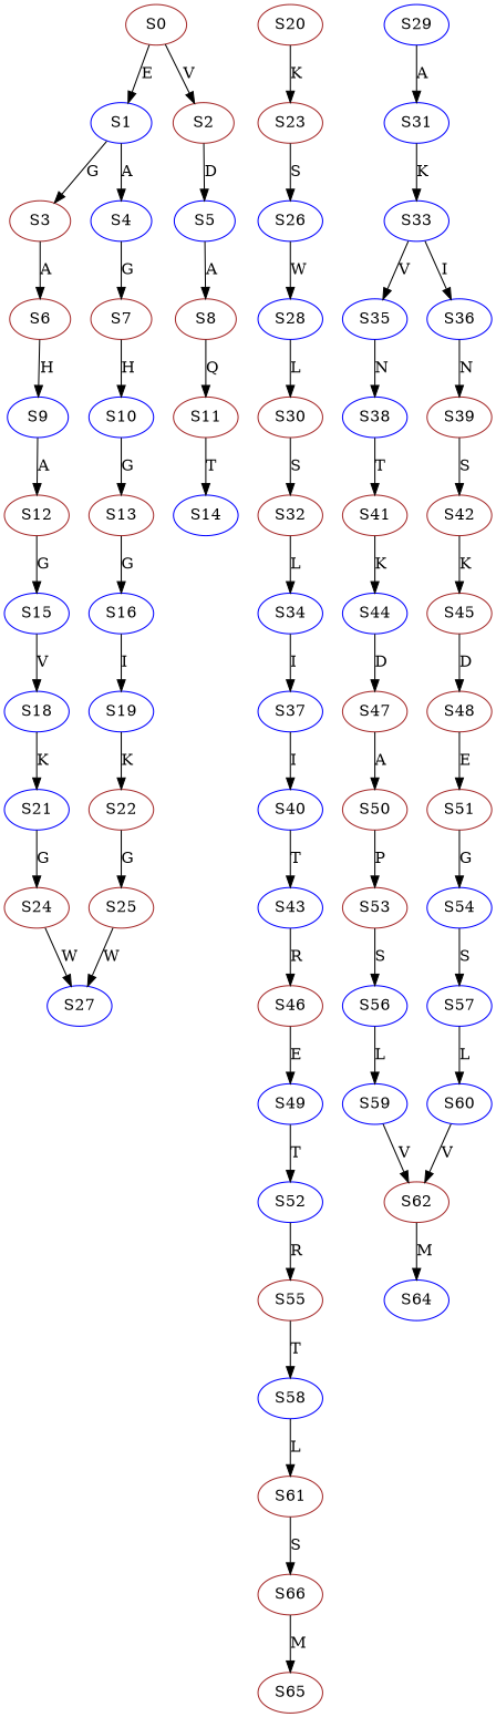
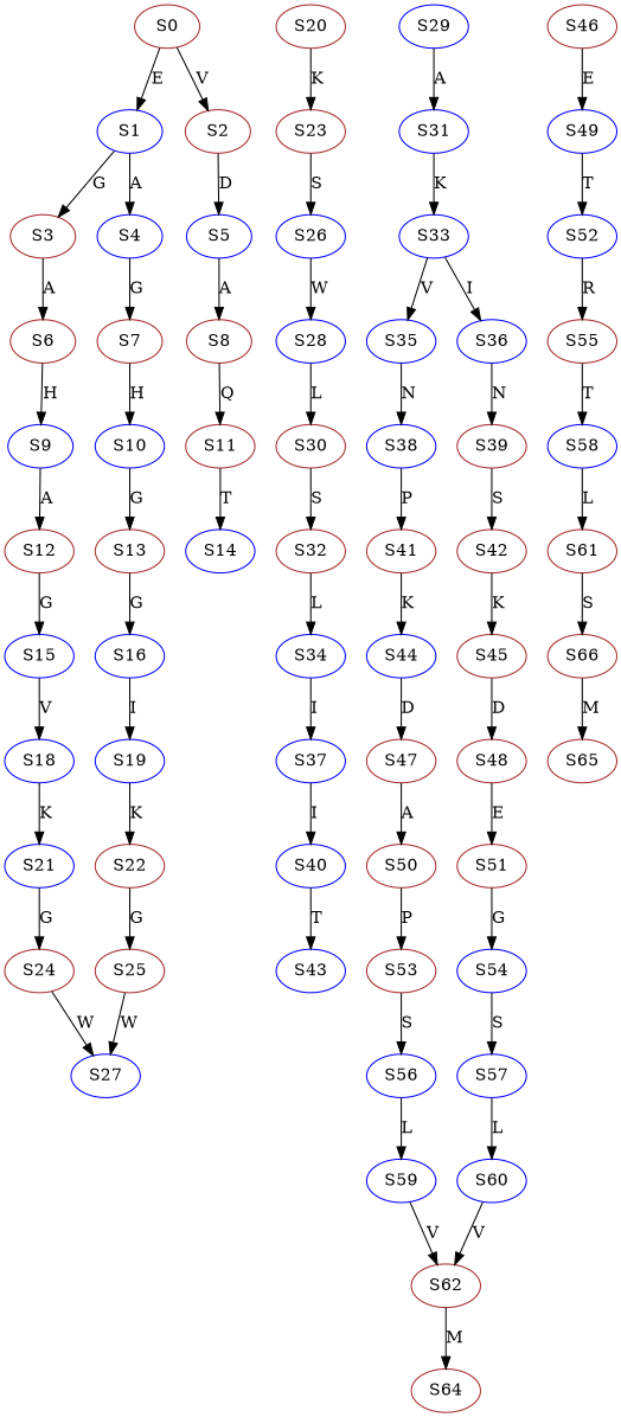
  strict digraph {
    node [color=blue]
    S0 [color=brown]
    S1
    S2 [color=brown]
    S3 [color=brown]
    S4
    S5
    S6 [color=brown]
    S7 [color=brown]
    S8 [color=brown]
    S9
    S10
    S11 [color=brown]
    S12 [color=brown]
    S13 [color=brown]
    S14
    S15
    S16
    S18
    S19
    S21
    S22 [color=brown]
    S20 [color=brown]
    S23 [color=brown]
    S24 [color=brown]
    S25 [color=brown]
    S26
    S27
    S28
    S30 [color=brown]
    S29
    S31
    S32 [color=brown]
    S33
    S34
    S35
    S36
    S37
    S38
    S39 [color=brown]
    S40
    S41 [color=brown]
    S42 [color=brown]
    S43
    S44
    S45 [color=brown]
    S46 [color=brown]
    S47 [color=brown]
    S48 [color=brown]
    S49
    S50 [color=brown]
    S51 [color=brown]
    S52
    S53 [color=brown]
    S54
    S55 [color=brown]
    S56
    S57
    S58
    S59
    S60
    S61 [color=brown]
    S62 [color=brown]
    n63 [color=brown label=S66]
-   S64
+   S64 [color=brown]
    S65 [color=brown]
    S0 -> S1 [label=E]
    S0 -> S2 [label=V]
    S1 -> S3 [label=G]
    S1 -> S4 [label=A]
    S2 -> S5 [label=D]
    S3 -> S6 [label=A]
    S4 -> S7 [label=G]
    S5 -> S8 [label=A]
    S6 -> S9 [label=H]
    S7 -> S10 [label=H]
    S8 -> S11 [label=Q]
    S9 -> S12 [label=A]
    S10 -> S13 [label=G]
    S11 -> S14 [label=T]
    S12 -> S15 [label=G]
    S13 -> S16 [label=G]
    S15 -> S18 [label=V]
    S16 -> S19 [label=I]
    S18 -> S21 [label=K]
    S19 -> S22 [label=K]
    S21 -> S24 [label=G]
    S22 -> S25 [label=G]
    S20 -> S23 [label=K]
    S23 -> S26 [label=S]
    S24 -> S27 [label=W]
    S25 -> S27 [label=W]
    S26 -> S28 [label=W]
    S28 -> S30 [label=L]
    S30 -> S32 [label=S]
    S29 -> S31 [label=A]
    S31 -> S33 [label=K]
    S32 -> S34 [label=L]
    S33 -> S35 [label=V]
    S33 -> S36 [label=I]
    S34 -> S37 [label=I]
    S35 -> S38 [label=N]
    S36 -> S39 [label=N]
    S37 -> S40 [label=I]
-   S38 -> S41 [label=T]
+   S38 -> S41 [label=P]
    S39 -> S42 [label=S]
    S40 -> S43 [label=T]
    S41 -> S44 [label=K]
    S42 -> S45 [label=K]
-   S43 -> S46 [label=R]
    S44 -> S47 [label=D]
    S45 -> S48 [label=D]
    S46 -> S49 [label=E]
    S47 -> S50 [label=A]
    S48 -> S51 [label=E]
    S49 -> S52 [label=T]
    S50 -> S53 [label=P]
    S51 -> S54 [label=G]
    S52 -> S55 [label=R]
    S53 -> S56 [label=S]
    S54 -> S57 [label=S]
    S55 -> S58 [label=T]
    S56 -> S59 [label=L]
    S57 -> S60 [label=L]
    S58 -> S61 [label=L]
    S59 -> S62 [label=V]
    S60 -> S62 [label=V]
    S61 -> n63 [label=S]
    S62 -> S64 [label=M]
    n63 -> S65 [label=M]
  }
